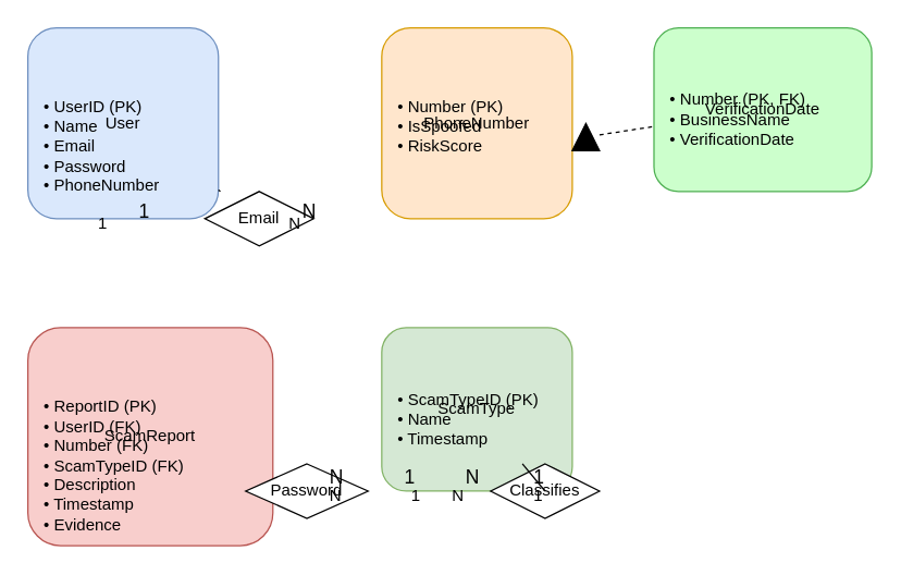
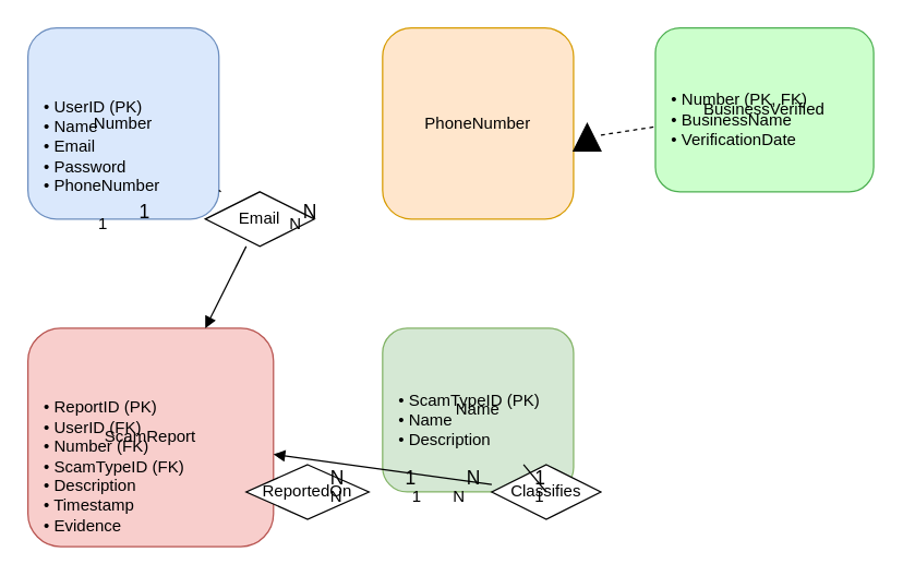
  <mxCell id="0" />
  <mxCell id="1" parent="0" />
- <mxCell id="2" value="User" style="rounded=1;whiteSpace=wrap;html=1;fillColor=#dae8fc;strokeColor=#6c8ebf;" vertex="1" parent="1"><mxGeometry x="20" y="20" width="140" height="140" as="geometry" /></mxCell>
+ <mxCell id="2" value="Number" style="rounded=1;whiteSpace=wrap;html=1;fillColor=#dae8fc;strokeColor=#6c8ebf;" vertex="1" parent="1"><mxGeometry x="20" y="20" width="140" height="140" as="geometry" /></mxCell>
  <mxCell id="3" value="&#10;• UserID (PK)&#10;• Name&#10;• Email&#10;• Password&#10;• PhoneNumber" style="text;html=1;strokeColor=none;fillColor=none;align=left;verticalAlign=top;whiteSpace=pre-wrap;fontSize=12;" vertex="1" parent="2"><mxGeometry x="10" y="30" width="120" height="100" as="geometry" /></mxCell>
  <mxCell id="4" value="PhoneNumber" style="rounded=1;whiteSpace=wrap;html=1;fillColor=#ffe6cc;strokeColor=#d79b00;" vertex="1" parent="1"><mxGeometry x="280" y="20" width="140" height="140" as="geometry" /></mxCell>
- <mxCell id="5" value="&#10;• Number (PK)&#10;• IsSpoofed&#10;• RiskScore" style="text;html=1;strokeColor=none;fillColor=none;align=left;verticalAlign=top;whiteSpace=pre-wrap;fontSize=12;" vertex="1" parent="4"><mxGeometry x="10" y="30" width="120" height="100" as="geometry" /></mxCell>
- <mxCell id="6" value="VerificationDate" style="rounded=1;whiteSpace=wrap;html=1;fillColor=#ccffcc;strokeColor=#4caf50;" vertex="1" parent="1"><mxGeometry x="480" y="20" width="160" height="120" as="geometry" /></mxCell>
+ <mxCell id="6" value="BusinessVerified" style="rounded=1;whiteSpace=wrap;html=1;fillColor=#ccffcc;strokeColor=#4caf50;" vertex="1" parent="1"><mxGeometry x="480" y="20" width="160" height="120" as="geometry" /></mxCell>
  <mxCell id="7" value="&#10;• Number (PK, FK)&#10;• BusinessName&#10;• VerificationDate" style="text;html=1;strokeColor=none;fillColor=none;align=left;verticalAlign=top;whiteSpace=pre-wrap;fontSize=12;" vertex="1" parent="6"><mxGeometry x="10" y="25" width="140" height="90" as="geometry" /></mxCell>
  <mxCell id="8" value="ScamReport" style="rounded=1;whiteSpace=wrap;html=1;fillColor=#f8cecc;strokeColor=#b85450;" vertex="1" parent="1"><mxGeometry x="20" y="240" width="180" height="160" as="geometry" /></mxCell>
  <mxCell id="9" value="&#10;• ReportID (PK)&#10;• UserID (FK)&#10;• Number (FK)&#10;• ScamTypeID (FK)&#10;• Description&#10;• Timestamp&#10;• Evidence" style="text;html=1;strokeColor=none;fillColor=none;align=left;verticalAlign=top;whiteSpace=pre-wrap;fontSize=12;" vertex="1" parent="8"><mxGeometry x="10" y="30" width="160" height="120" as="geometry" /></mxCell>
- <mxCell id="10" value="ScamType" style="rounded=1;whiteSpace=wrap;html=1;fillColor=#d5e8d4;strokeColor=#82b366;" vertex="1" parent="1"><mxGeometry x="280" y="240" width="140" height="120" as="geometry" /></mxCell>
- <mxCell id="11" value="&#10;• ScamTypeID (PK)&#10;• Name&#10;• Timestamp" style="text;html=1;strokeColor=none;fillColor=none;align=left;verticalAlign=top;whiteSpace=pre-wrap;fontSize=12;" vertex="1" parent="10"><mxGeometry x="10" y="25" width="120" height="90" as="geometry" /></mxCell>
+ <mxCell id="10" value="Name" style="rounded=1;whiteSpace=wrap;html=1;fillColor=#d5e8d4;strokeColor=#82b366;" vertex="1" parent="1"><mxGeometry x="280" y="240" width="140" height="120" as="geometry" /></mxCell>
+ <mxCell id="11" value="&#10;• ScamTypeID (PK)&#10;• Name&#10;• Description" style="text;html=1;strokeColor=none;fillColor=none;align=left;verticalAlign=top;whiteSpace=pre-wrap;fontSize=12;" vertex="1" parent="10"><mxGeometry x="10" y="25" width="120" height="90" as="geometry" /></mxCell>
  <mxCell id="12" value="Email" style="rounded=0;whiteSpace=wrap;html=1;strokeColor=#000000;fillColor=#ffffff;shape=rhombus;" vertex="1" parent="1"><mxGeometry x="150" y="140" width="80" height="40" as="geometry" /></mxCell>
  <mxCell id="13" style="endArrow=none;html=1;" edge="1" parent="1" source="2" target="12"><mxGeometry relative="1" as="geometry" /></mxCell>
+ <mxCell id="14" style="endArrow=block;html=1;" edge="1" parent="1" source="12" target="8"><mxGeometry relative="1" as="geometry" /></mxCell>
  <mxCell id="15" value="1" style="text;html=1;strokeColor=none;fillColor=none;" vertex="1" parent="1"><mxGeometry x="70" y="150" width="20" height="20" as="geometry" /></mxCell>
  <mxCell id="16" value="N" style="text;html=1;strokeColor=none;fillColor=none;" vertex="1" parent="1"><mxGeometry x="210" y="150" width="20" height="20" as="geometry" /></mxCell>
- <mxCell id="17" value="Password" style="rounded=0;whiteSpace=wrap;html=1;strokeColor=#000000;fillColor=#ffffff;shape=rhombus;" vertex="1" parent="1"><mxGeometry x="180" y="340" width="90" height="40" as="geometry" /></mxCell>
+ <mxCell id="17" value="ReportedOn" style="rounded=0;whiteSpace=wrap;html=1;strokeColor=#000000;fillColor=#ffffff;shape=rhombus;" vertex="1" parent="1"><mxGeometry x="180" y="340" width="90" height="40" as="geometry" /></mxCell>
  <mxCell id="18" value="1" style="text;html=1;strokeColor=none;fillColor=none;" vertex="1" parent="1"><mxGeometry x="300" y="350" width="20" height="20" as="geometry" /></mxCell>
  <mxCell id="19" value="N" style="text;html=1;strokeColor=none;fillColor=none;" vertex="1" parent="1"><mxGeometry x="240" y="350" width="20" height="20" as="geometry" /></mxCell>
  <mxCell id="20" value="Classifies" style="rounded=0;whiteSpace=wrap;html=1;strokeColor=#000000;fillColor=#ffffff;shape=rhombus;" vertex="1" parent="1"><mxGeometry x="360" y="340" width="80" height="40" as="geometry" /></mxCell>
  <mxCell id="21" style="endArrow=none;html=1;" edge="1" parent="1" source="10" target="20"><mxGeometry relative="1" as="geometry" /></mxCell>
+ <mxCell id="22" style="endArrow=block;html=1;" edge="1" parent="1" source="20" target="8"><mxGeometry relative="1" as="geometry" /></mxCell>
  <mxCell id="23" value="1" style="text;html=1;strokeColor=none;fillColor=none;" vertex="1" parent="1"><mxGeometry x="390" y="350" width="20" height="20" as="geometry" /></mxCell>
  <mxCell id="24" value="N" style="text;html=1;strokeColor=none;fillColor=none;" vertex="1" parent="1"><mxGeometry x="330" y="350" width="20" height="20" as="geometry" /></mxCell>
  <mxCell id="25" value="" style="shape=triangle;direction=north;whiteSpace=wrap;html=1;fillColor=#000000;strokeColor=#000000;" vertex="1" parent="1"><mxGeometry x="420" y="90" width="20" height="20" as="geometry" /></mxCell>
  <mxCell id="26" style="endArrow=none;html=1;dashed=1;" edge="1" parent="1" source="4" target="25"><mxGeometry relative="1" as="geometry" /></mxCell>
  <mxCell id="27" style="endArrow=none;html=1;dashed=1;" edge="1" parent="1" source="25" target="6"><mxGeometry relative="1" as="geometry" /></mxCell>
  <mxCell id="28" value="1" style="text;html=1;strokeColor=none;fillColor=none;fontSize=14;" vertex="1" parent="1"><mxGeometry x="100" y="140" width="20" height="20" as="geometry" /></mxCell>
  <mxCell id="29" value="N" style="text;html=1;strokeColor=none;fillColor=none;fontSize=14;" vertex="1" parent="1"><mxGeometry x="220" y="140" width="20" height="20" as="geometry" /></mxCell>
  <mxCell id="30" value="1" style="text;html=1;strokeColor=none;fillColor=none;fontSize=14;" vertex="1" parent="1"><mxGeometry x="295" y="335" width="20" height="20" as="geometry" /></mxCell>
  <mxCell id="31" value="N" style="text;html=1;strokeColor=none;fillColor=none;fontSize=14;" vertex="1" parent="1"><mxGeometry x="240" y="335" width="20" height="20" as="geometry" /></mxCell>
  <mxCell id="32" value="1" style="text;html=1;strokeColor=none;fillColor=none;fontSize=14;" vertex="1" parent="1"><mxGeometry x="390" y="335" width="20" height="20" as="geometry" /></mxCell>
  <mxCell id="33" value="N" style="text;html=1;strokeColor=none;fillColor=none;fontSize=14;" vertex="1" parent="1"><mxGeometry x="340" y="335" width="20" height="20" as="geometry" /></mxCell>
